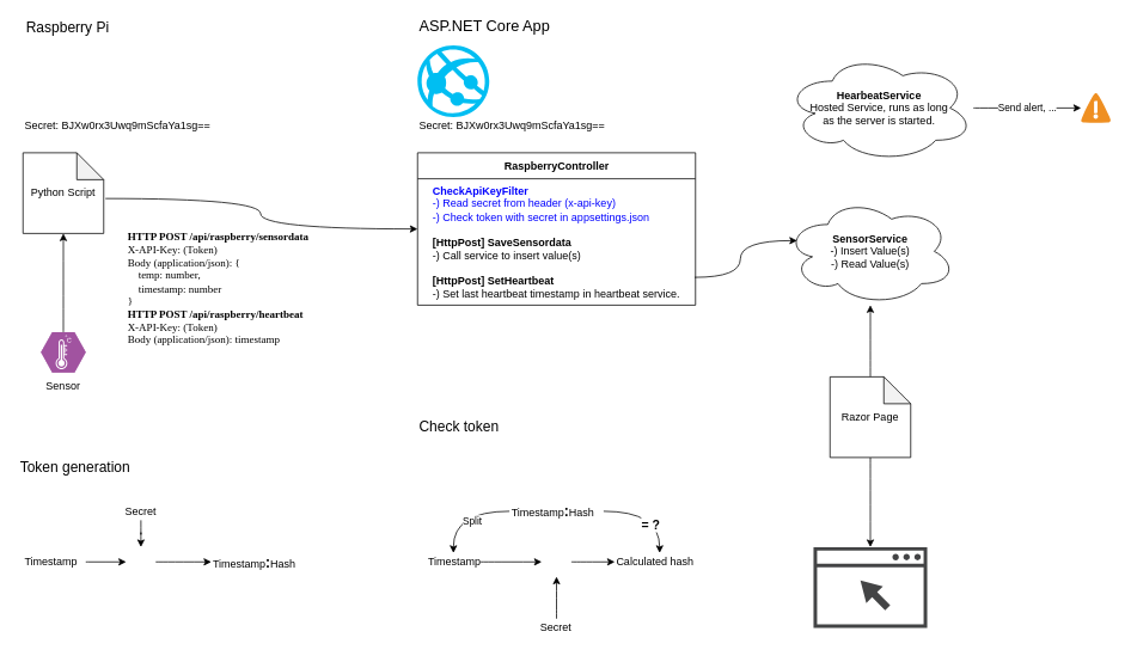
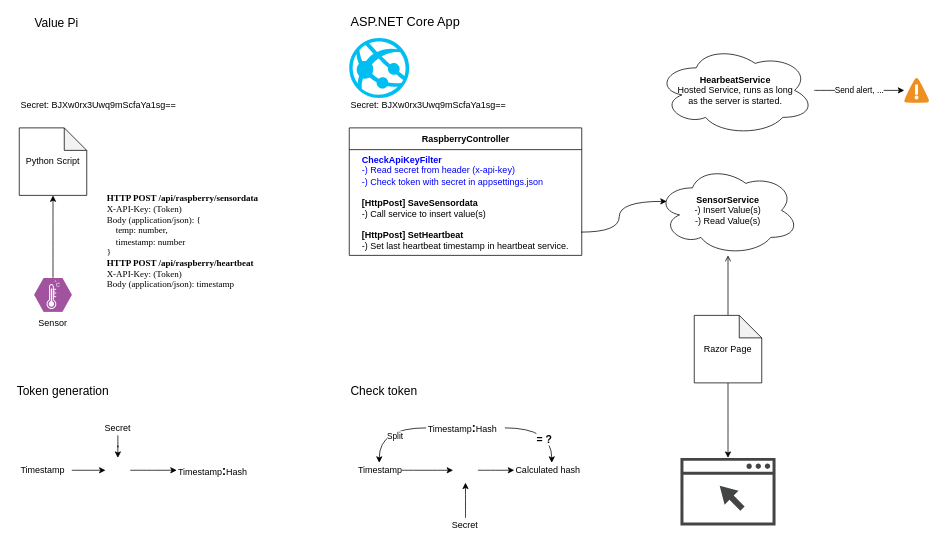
  <mxCell id="0" />
  <mxCell id="1" parent="0" />
- <mxCell id="2" style="edgeStyle=orthogonalEdgeStyle;rounded=0;orthogonalLoop=1;jettySize=auto;html=1;exitX=1.022;exitY=0.567;exitDx=0;exitDy=0;exitPerimeter=0;curved=1;" parent="1" source="10" target="5" edge="1"><mxGeometry relative="1" as="geometry" /></mxCell>
  <mxCell id="3" value="" style="shape=image;html=1;verticalAlign=top;verticalLabelPosition=bottom;labelBackgroundColor=#ffffff;imageAspect=0;aspect=fixed;image=https://cdn4.iconfinder.com/data/icons/logos-and-brands/512/272_Raspberry_Pi_logo-128.png" parent="1" vertex="1"><mxGeometry x="25" y="50" width="80" height="80" as="geometry" /></mxCell>
  <mxCell id="4" value="" style="verticalLabelPosition=bottom;html=1;verticalAlign=top;align=center;strokeColor=none;fillColor=#00BEF2;shape=mxgraph.azure.azure_website;pointerEvents=1;" parent="1" vertex="1"><mxGeometry x="465" y="50" width="80" height="80" as="geometry" /></mxCell>
  <mxCell id="5" value="RaspberryController" style="swimlane;fontStyle=1;align=center;verticalAlign=middle;childLayout=stackLayout;horizontal=1;startSize=29;horizontalStack=0;resizeParent=1;resizeParentMax=0;resizeLast=0;collapsible=0;marginBottom=0;html=1;" parent="1" vertex="1"><mxGeometry x="465" y="170" width="310" height="170" as="geometry" /></mxCell>
  <mxCell id="6" value="&lt;div style=&quot;text-align: left&quot;&gt;&lt;font color=&quot;#0000ff&quot;&gt;&lt;b&gt;CheckApiKeyFilter&lt;/b&gt;&lt;br&gt;&lt;/font&gt;&lt;/div&gt;&lt;div style=&quot;text-align: left&quot;&gt;&lt;div&gt;&lt;font color=&quot;#0000ff&quot;&gt;-) Read secret from header (x-api-key)&lt;/font&gt;&lt;/div&gt;&lt;div&gt;&lt;font color=&quot;#0000ff&quot;&gt;-) Check token with secret in appsettings.json&lt;/font&gt;&lt;/div&gt;&lt;div&gt;&lt;br&gt;&lt;/div&gt;&lt;/div&gt;&lt;div style=&quot;text-align: left&quot;&gt;&lt;b&gt;&lt;span&gt;[HttpPost] S&lt;/span&gt;&lt;/b&gt;&lt;b&gt;aveSensordata&lt;/b&gt;&lt;/div&gt;&lt;div style=&quot;text-align: left&quot;&gt;&lt;span&gt;-) Call service to insert value(s)&lt;/span&gt;&lt;br&gt;&lt;/div&gt;&lt;div style=&quot;text-align: left&quot;&gt;&lt;span&gt;&lt;br&gt;&lt;/span&gt;&lt;/div&gt;&lt;div style=&quot;text-align: left&quot;&gt;&lt;div&gt;&lt;b&gt;[HttpPost]&amp;nbsp;&lt;/b&gt;&lt;span&gt;&lt;b&gt;SetHeartbeat&lt;/b&gt;&lt;/span&gt;&lt;/div&gt;&lt;div&gt;&lt;span&gt;-) Set last heartbeat timestamp in heartbeat service.&lt;/span&gt;&lt;/div&gt;&lt;/div&gt;" style="text;html=1;strokeColor=none;fillColor=none;align=center;verticalAlign=middle;spacingLeft=4;spacingRight=4;overflow=hidden;rotatable=0;points=[[0,0.5],[1,0.5]];portConstraint=eastwest;" parent="5" vertex="1"><mxGeometry y="29" width="310" height="141" as="geometry" /></mxCell>
- <mxCell id="7" value="Raspberry Pi" style="text;html=1;strokeColor=none;fillColor=none;align=center;verticalAlign=middle;whiteSpace=wrap;rounded=0;fontSize=16;" parent="1" vertex="1"><mxGeometry x="25" y="20" width="100" height="20" as="geometry" /></mxCell>
+ <mxCell id="7" value="Value Pi" style="text;html=1;strokeColor=none;fillColor=none;align=center;verticalAlign=middle;whiteSpace=wrap;rounded=0;fontSize=16;" parent="1" vertex="1"><mxGeometry x="25" y="20" width="100" height="20" as="geometry" /></mxCell>
  <mxCell id="8" value="ASP.NET Core App" style="text;html=1;strokeColor=none;fillColor=none;align=left;verticalAlign=middle;whiteSpace=wrap;rounded=0;fontSize=17;" parent="1" vertex="1"><mxGeometry x="465" y="20" width="170" height="20" as="geometry" /></mxCell>
  <mxCell id="9" value="&lt;font face=&quot;Lucida Console&quot;&gt;&lt;b&gt;HTTP POST /api/raspberry/sensordata&lt;/b&gt;&lt;br&gt;X-API-Key: (Token)&lt;br&gt;Body (application/json): {&lt;br&gt;&amp;nbsp; &amp;nbsp; temp: number,&lt;br&gt;&lt;/font&gt;&lt;div&gt;&lt;span&gt;&lt;font face=&quot;Lucida Console&quot;&gt;&amp;nbsp; &amp;nbsp; timestamp: number&lt;/font&gt;&lt;/span&gt;&lt;/div&gt;&lt;font face=&quot;Lucida Console&quot;&gt;}&lt;br&gt;&lt;/font&gt;&lt;font face=&quot;Lucida Console&quot;&gt;&lt;b&gt;HTTP POST /api/raspberry/heartbeat&lt;/b&gt;&lt;br&gt;X-API-Key: (Token)&lt;br&gt;Body (application/json): timestamp&lt;/font&gt;&lt;font face=&quot;Lucida Console&quot;&gt;&lt;br&gt;&lt;/font&gt;" style="text;html=1;strokeColor=none;fillColor=none;align=left;verticalAlign=top;whiteSpace=wrap;rounded=0;" parent="1" vertex="1"><mxGeometry x="140" y="250" width="270" height="150" as="geometry" /></mxCell>
  <mxCell id="10" value="Python Script" style="shape=note;whiteSpace=wrap;html=1;backgroundOutline=1;darkOpacity=0.05;" parent="1" vertex="1"><mxGeometry x="25" y="170" width="90" height="90" as="geometry" /></mxCell>
  <mxCell id="11" style="edgeStyle=orthogonalEdgeStyle;curved=1;rounded=0;orthogonalLoop=1;jettySize=auto;html=1;entryX=0.5;entryY=1;entryDx=0;entryDy=0;entryPerimeter=0;fontSize=17;" parent="1" source="12" target="10" edge="1"><mxGeometry relative="1" as="geometry" /></mxCell>
  <mxCell id="12" value="" style="verticalLabelPosition=bottom;html=1;fillColor=#A153A0;strokeColor=#ffffff;verticalAlign=top;align=center;points=[[0,0.5,0],[0.125,0.25,0],[0.25,0,0],[0.5,0,0],[0.75,0,0],[0.875,0.25,0],[1,0.5,0],[0.875,0.75,0],[0.75,1,0],[0.5,1,0],[0.125,0.75,0]];pointerEvents=1;shape=mxgraph.cisco_safe.compositeIcon;bgIcon=mxgraph.cisco_safe.design.blank_device;resIcon=mxgraph.cisco_safe.design.sensor;" parent="1" vertex="1"><mxGeometry x="45" y="370" width="50" height="45" as="geometry" /></mxCell>
  <mxCell id="13" value="Sensor" style="text;html=1;strokeColor=none;fillColor=none;align=center;verticalAlign=middle;whiteSpace=wrap;rounded=0;" parent="1" vertex="1"><mxGeometry x="50" y="420" width="40" height="20" as="geometry" /></mxCell>
  <mxCell id="14" value="Secret:&amp;nbsp;BJXw0rx3Uwq9mScfaYa1sg==" style="text;html=1;strokeColor=none;fillColor=none;align=left;verticalAlign=middle;whiteSpace=wrap;rounded=0;" parent="1" vertex="1"><mxGeometry x="25" y="130" width="240" height="20" as="geometry" /></mxCell>
  <mxCell id="15" value="Secret:&amp;nbsp;BJXw0rx3Uwq9mScfaYa1sg==" style="text;html=1;strokeColor=none;fillColor=none;align=left;verticalAlign=middle;whiteSpace=wrap;rounded=0;" parent="1" vertex="1"><mxGeometry x="465" y="130" width="240" height="20" as="geometry" /></mxCell>
  <mxCell id="16" value="" style="pointerEvents=1;shadow=0;dashed=0;html=1;strokeColor=none;fillColor=#434445;aspect=fixed;labelPosition=center;verticalLabelPosition=bottom;verticalAlign=top;align=center;outlineConnect=0;shape=mxgraph.vvd.web_browser;" parent="1" vertex="1"><mxGeometry x="906.62" y="610" width="126.76" height="90" as="geometry" /></mxCell>
  <mxCell id="17" style="edgeStyle=orthogonalEdgeStyle;curved=1;rounded=0;orthogonalLoop=1;jettySize=auto;html=1;" parent="1" source="19" target="16" edge="1"><mxGeometry relative="1" as="geometry" /></mxCell>
- <mxCell id="18" style="edgeStyle=orthogonalEdgeStyle;rounded=0;orthogonalLoop=1;jettySize=auto;html=1;curved=1;" edge="1" parent="1" source="19" target="20"><mxGeometry relative="1" as="geometry" /></mxCell>
+ <mxCell id="18" style="edgeStyle=orthogonalEdgeStyle;rounded=0;orthogonalLoop=1;jettySize=auto;html=1;curved=1;endArrow=open;" edge="1" parent="1" source="19" target="20"><mxGeometry relative="1" as="geometry" /></mxCell>
  <mxCell id="19" value="Razor Page" style="shape=note;whiteSpace=wrap;html=1;backgroundOutline=1;darkOpacity=0.05;" parent="1" vertex="1"><mxGeometry x="925" y="420" width="90" height="90" as="geometry" /></mxCell>
  <mxCell id="20" value="&lt;b&gt;SensorService&lt;/b&gt;&lt;br&gt;-) Insert Value(s)&lt;br&gt;-) Read Value(s)" style="ellipse;shape=cloud;whiteSpace=wrap;html=1;align=center;" parent="1" vertex="1"><mxGeometry x="875" y="220" width="190" height="120" as="geometry" /></mxCell>
  <mxCell id="21" style="edgeStyle=orthogonalEdgeStyle;curved=1;rounded=0;orthogonalLoop=1;jettySize=auto;html=1;entryX=0.07;entryY=0.4;entryDx=0;entryDy=0;entryPerimeter=0;exitX=0.997;exitY=0.78;exitDx=0;exitDy=0;exitPerimeter=0;" parent="1" source="6" target="20" edge="1"><mxGeometry relative="1" as="geometry" /></mxCell>
  <mxCell id="22" value="Send alert, ..." style="edgeStyle=orthogonalEdgeStyle;curved=1;rounded=0;orthogonalLoop=1;jettySize=auto;html=1;" edge="1" parent="1" source="23" target="45"><mxGeometry relative="1" as="geometry" /></mxCell>
  <mxCell id="23" value="&lt;b&gt;HearbeatService&lt;/b&gt;&lt;br&gt;Hosted Service, runs as long&lt;br&gt;as the server is started." style="ellipse;shape=cloud;whiteSpace=wrap;html=1;align=center;" vertex="1" parent="1"><mxGeometry x="875" y="60" width="210" height="120" as="geometry" /></mxCell>
  <mxCell id="24" style="edgeStyle=orthogonalEdgeStyle;curved=1;rounded=0;orthogonalLoop=1;jettySize=auto;html=1;entryX=0;entryY=0.5;entryDx=0;entryDy=0;" edge="1" parent="1" source="25" target="29"><mxGeometry relative="1" as="geometry" /></mxCell>
  <mxCell id="25" value="Timestamp" style="text;html=1;strokeColor=none;fillColor=none;align=left;verticalAlign=middle;whiteSpace=wrap;rounded=0;" vertex="1" parent="1"><mxGeometry x="25" y="616.5" width="70" height="20" as="geometry" /></mxCell>
  <mxCell id="26" style="edgeStyle=orthogonalEdgeStyle;curved=1;rounded=0;orthogonalLoop=1;jettySize=auto;html=1;" edge="1" parent="1" source="27" target="29"><mxGeometry relative="1" as="geometry" /></mxCell>
  <mxCell id="27" value="Secret" style="text;html=1;strokeColor=none;fillColor=none;align=left;verticalAlign=middle;whiteSpace=wrap;rounded=0;" vertex="1" parent="1"><mxGeometry x="136.5" y="560" width="40" height="20" as="geometry" /></mxCell>
  <mxCell id="28" style="edgeStyle=orthogonalEdgeStyle;curved=1;rounded=0;orthogonalLoop=1;jettySize=auto;html=1;entryX=0;entryY=0.5;entryDx=0;entryDy=0;" edge="1" parent="1" source="29" target="30"><mxGeometry relative="1" as="geometry" /></mxCell>
  <mxCell id="29" value="" style="shape=image;html=1;verticalAlign=top;verticalLabelPosition=bottom;labelBackgroundColor=#ffffff;imageAspect=0;aspect=fixed;image=https://cdn1.iconfinder.com/data/icons/feather-2/24/plus-circle-128.png" vertex="1" parent="1"><mxGeometry x="140" y="610" width="33" height="33" as="geometry" /></mxCell>
  <mxCell id="30" value="Timestamp&lt;b&gt;&lt;font style=&quot;font-size: 16px&quot;&gt;:&lt;/font&gt;&lt;/b&gt;Hash" style="text;html=1;strokeColor=none;fillColor=none;align=left;verticalAlign=middle;whiteSpace=wrap;rounded=0;" vertex="1" parent="1"><mxGeometry x="235" y="616.5" width="40" height="20" as="geometry" /></mxCell>
  <mxCell id="31" value="Token generation" style="text;html=1;strokeColor=none;fillColor=none;align=left;verticalAlign=middle;whiteSpace=wrap;rounded=0;fontSize=16;" vertex="1" parent="1"><mxGeometry x="20" y="510" width="155" height="20" as="geometry" /></mxCell>
  <mxCell id="32" style="edgeStyle=orthogonalEdgeStyle;curved=1;rounded=0;orthogonalLoop=1;jettySize=auto;html=1;" edge="1" parent="1" source="36" target="38"><mxGeometry relative="1" as="geometry" /></mxCell>
  <mxCell id="33" value="Split" style="edgeLabel;html=1;align=center;verticalAlign=middle;resizable=0;points=[];" vertex="1" connectable="0" parent="32"><mxGeometry x="-0.202" y="10" relative="1" as="geometry"><mxPoint x="1" as="offset" /></mxGeometry></mxCell>
  <mxCell id="34" style="edgeStyle=orthogonalEdgeStyle;curved=1;rounded=0;orthogonalLoop=1;jettySize=auto;html=1;entryX=0.5;entryY=0;entryDx=0;entryDy=0;" edge="1" parent="1" source="36" target="43"><mxGeometry relative="1" as="geometry" /></mxCell>
  <mxCell id="35" value="&lt;font style=&quot;font-size: 14px&quot;&gt;&lt;b&gt;= ?&lt;/b&gt;&lt;/font&gt;" style="edgeLabel;html=1;align=center;verticalAlign=middle;resizable=0;points=[];" vertex="1" connectable="0" parent="34"><mxGeometry x="0.404" y="-11" relative="1" as="geometry"><mxPoint as="offset" /></mxGeometry></mxCell>
  <mxCell id="36" value="Timestamp&lt;b&gt;&lt;font style=&quot;font-size: 16px&quot;&gt;:&lt;/font&gt;&lt;/b&gt;Hash" style="text;html=1;strokeColor=none;fillColor=none;align=left;verticalAlign=middle;whiteSpace=wrap;rounded=0;" vertex="1" parent="1"><mxGeometry x="567.5" y="560" width="105" height="20" as="geometry" /></mxCell>
  <mxCell id="37" style="edgeStyle=orthogonalEdgeStyle;curved=1;rounded=0;orthogonalLoop=1;jettySize=auto;html=1;entryX=0;entryY=0.5;entryDx=0;entryDy=0;" edge="1" parent="1" source="38" target="42"><mxGeometry relative="1" as="geometry" /></mxCell>
  <mxCell id="38" value="Timestamp" style="text;html=1;strokeColor=none;fillColor=none;align=left;verticalAlign=middle;whiteSpace=wrap;rounded=0;" vertex="1" parent="1"><mxGeometry x="475" y="616.5" width="60" height="20" as="geometry" /></mxCell>
  <mxCell id="39" style="edgeStyle=orthogonalEdgeStyle;curved=1;rounded=0;orthogonalLoop=1;jettySize=auto;html=1;entryX=0.5;entryY=1;entryDx=0;entryDy=0;" edge="1" parent="1" source="40" target="42"><mxGeometry relative="1" as="geometry" /></mxCell>
  <mxCell id="40" value="Secret" style="text;html=1;strokeColor=none;fillColor=none;align=left;verticalAlign=middle;whiteSpace=wrap;rounded=0;" vertex="1" parent="1"><mxGeometry x="600" y="690" width="40" height="20" as="geometry" /></mxCell>
  <mxCell id="41" style="edgeStyle=orthogonalEdgeStyle;curved=1;rounded=0;orthogonalLoop=1;jettySize=auto;html=1;entryX=0;entryY=0.5;entryDx=0;entryDy=0;" edge="1" parent="1" source="42" target="43"><mxGeometry relative="1" as="geometry" /></mxCell>
  <mxCell id="42" value="" style="shape=image;html=1;verticalAlign=top;verticalLabelPosition=bottom;labelBackgroundColor=#ffffff;imageAspect=0;aspect=fixed;image=https://cdn1.iconfinder.com/data/icons/feather-2/24/plus-circle-128.png" vertex="1" parent="1"><mxGeometry x="603.5" y="610" width="33" height="33" as="geometry" /></mxCell>
  <mxCell id="43" value="Calculated hash" style="text;html=1;strokeColor=none;fillColor=none;align=left;verticalAlign=middle;whiteSpace=wrap;rounded=0;" vertex="1" parent="1"><mxGeometry x="685" y="616.5" width="100" height="20" as="geometry" /></mxCell>
- <mxCell id="44" value="Check token" style="text;html=1;strokeColor=none;fillColor=none;align=left;verticalAlign=middle;whiteSpace=wrap;rounded=0;fontSize=16;" vertex="1" parent="1"><mxGeometry x="465" y="465" width="155" height="20" as="geometry" /></mxCell>
+ <mxCell id="44" value="Check token" style="text;html=1;strokeColor=none;fillColor=none;align=left;verticalAlign=middle;whiteSpace=wrap;rounded=0;fontSize=16;" vertex="1" parent="1"><mxGeometry x="465" y="510" width="155" height="20" as="geometry" /></mxCell>
  <mxCell id="45" value="" style="shadow=0;dashed=0;html=1;strokeColor=none;fillColor=#4495D1;labelPosition=center;verticalLabelPosition=bottom;verticalAlign=top;align=center;outlineConnect=0;shape=mxgraph.veeam.2d.alert;" vertex="1" parent="1"><mxGeometry x="1205" y="103.4" width="33.2" height="33.2" as="geometry" /></mxCell>
